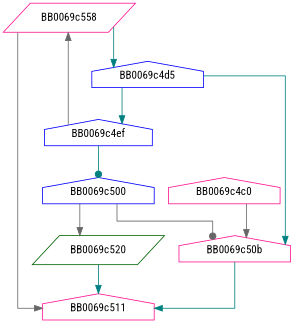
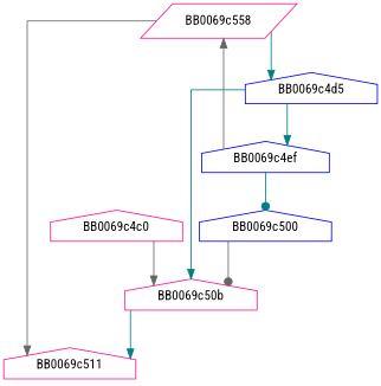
  digraph {
    fontname="Roboto Condensed"
    splines=ortho
    node [color=deeppink fontname="Roboto Condensed" shape=house]
    edge [arrowhead=normal color=teal fontname="Roboto Condensed"]
    BB0069c4c0
    BB0069c50b
    BB0069c511
    BB0069c4d5 [color=blue]
    BB0069c4ef [color=blue]
    BB0069c558 [shape=parallelogram]
    BB0069c500 [color=blue]
-   BB0069c520 [color=darkgreen shape=parallelogram]
    BB0069c4c0 -> BB0069c50b [color=gray40]
    BB0069c50b -> BB0069c511
    BB0069c4d5 -> BB0069c50b
    BB0069c4d5 -> BB0069c4ef
    BB0069c4ef -> BB0069c558 [color=gray40]
    BB0069c4ef -> BB0069c500 [arrowhead=dot]
    BB0069c558 -> BB0069c511 [color=gray40]
    BB0069c558 -> BB0069c4d5
    BB0069c500 -> BB0069c50b [arrowhead=dot color=gray40]
-   BB0069c500 -> BB0069c520 [color=gray40]
-   BB0069c520 -> BB0069c511
  }
